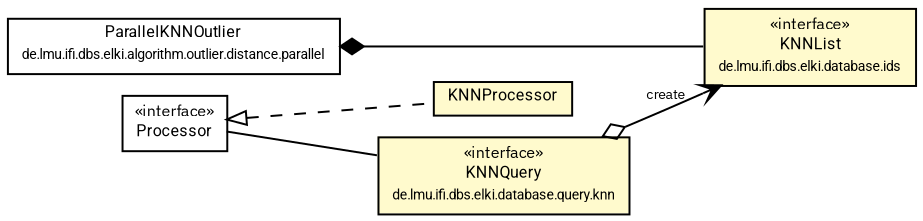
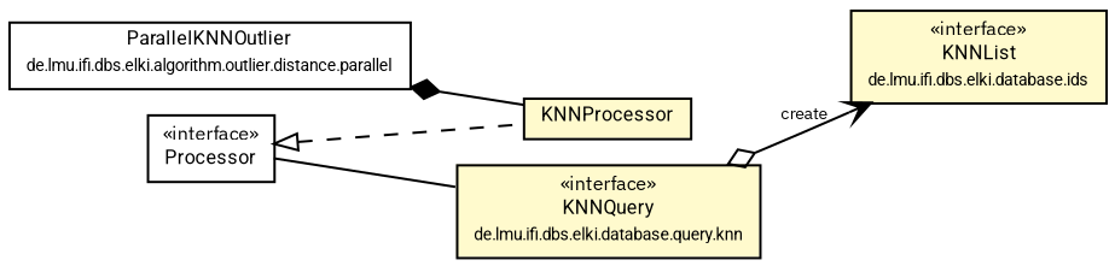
  digraph {
    fontname="IBM Plex Sans"
    nodesep=0.15
    rankdir=LR
    ranksep=0.25
    node [fontcolor=black fontname="IBM Plex Sans" fontsize=8 margin=0 shape=plaintext]
    edge [arrowhead=none color=black dir=back fontname="IBM Plex Sans" fontsize=7 labelfontname=Roboto labelfontsize=7]
    n1 [height=0 label=<<table title="de.lmu.ifi.dbs.elki.database.query.knn.KNNQuery" border="0" cellborder="1" cellspacing="0" cellpadding="2" bgcolor="LemonChiffon" href="../../database/query/knn/KNNQuery.html" target="_parent"> 		<tr><td><table border="0" cellspacing="0" cellpadding="1"> 		<tr><td align="center" balign="center"> &#171;interface&#187; </td></tr> 		<tr><td align="center" balign="center"> <font face="Roboto">KNNQuery</font> </td></tr> 		<tr><td align="center" balign="center"> <font face="Roboto" point-size="7.0">de.lmu.ifi.dbs.elki.database.query.knn</font> </td></tr> 		</table></td></tr> 		</table>> width=0]
    n2 [height=0 label=<<table title="de.lmu.ifi.dbs.elki.database.ids.KNNList" border="0" cellborder="1" cellspacing="0" cellpadding="2" bgcolor="LemonChiffon" href="../../database/ids/KNNList.html" target="_parent"> 		<tr><td><table border="0" cellspacing="0" cellpadding="1"> 		<tr><td align="center" balign="center"> &#171;interface&#187; </td></tr> 		<tr><td align="center" balign="center"> <font face="Roboto">KNNList</font> </td></tr> 		<tr><td align="center" balign="center"> <font face="Roboto" point-size="7.0">de.lmu.ifi.dbs.elki.database.ids</font> </td></tr> 		</table></td></tr> 		</table>> width=0]
    n3 [height=0 label=<<table title="de.lmu.ifi.dbs.elki.parallel.processor.KNNProcessor" border="0" cellborder="1" cellspacing="0" cellpadding="2" bgcolor="lemonChiffon" href="KNNProcessor.html" target="_parent"> 		<tr><td><table border="0" cellspacing="0" cellpadding="1"> 		<tr><td align="center" balign="center"> <font face="Roboto">KNNProcessor</font> </td></tr> 		</table></td></tr> 		</table>> width=0]
    n4 [height=0 label=<<table title="de.lmu.ifi.dbs.elki.parallel.processor.Processor" border="0" cellborder="1" cellspacing="0" cellpadding="2" href="Processor.html" target="_parent"> 		<tr><td><table border="0" cellspacing="0" cellpadding="1"> 		<tr><td align="center" balign="center"> &#171;interface&#187; </td></tr> 		<tr><td align="center" balign="center"> <font face="Roboto">Processor</font> </td></tr> 		</table></td></tr> 		</table>> width=0]
    n5 [height=0 label=<<table title="de.lmu.ifi.dbs.elki.algorithm.outlier.distance.parallel.ParallelKNNOutlier" border="0" cellborder="1" cellspacing="0" cellpadding="2" href="../../algorithm/outlier/distance/parallel/ParallelKNNOutlier.html" target="_parent"> 		<tr><td><table border="0" cellspacing="0" cellpadding="1"> 		<tr><td align="center" balign="center"> <font face="Roboto">ParallelKNNOutlier</font> </td></tr> 		<tr><td align="center" balign="center"> <font face="Roboto" point-size="7.0">de.lmu.ifi.dbs.elki.algorithm.outlier.distance.parallel</font> </td></tr> 		</table></td></tr> 		</table>> width=0]
    n1 -> n2 [arrowhead=open arrowtail=ediamond dir=both label=create weight=3]
    n4 -> n1 [weight=2 dir=""]
    n4 -> n3 [arrowtail=empty style=dashed weight=9 arrowhead=""]
-   n5 -> n2 [arrowtail=diamond weight=6]
+   n5 -> n3 [arrowtail=diamond weight=6]
  }
